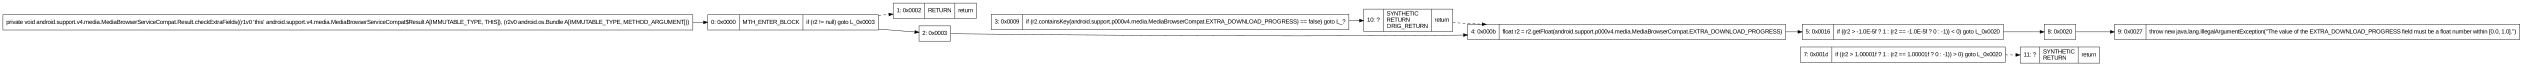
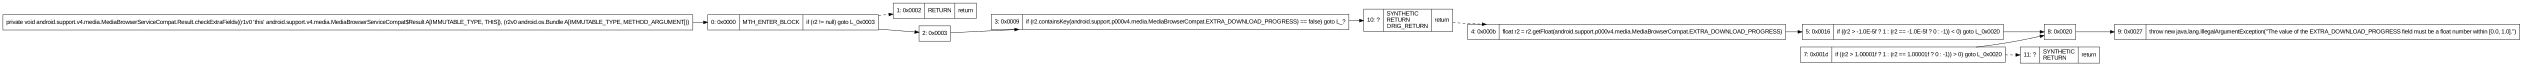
  digraph {
    fontname="Liberation Sans"
    rankdir=LR
    node [fontname="Liberation Sans" shape=record]
    edge [fontname="Liberation Sans"]
    n1 [label="{0\:\ 0x0000|MTH_ENTER_BLOCK\l|if (r2 != null) goto L_0x0003\l}"]
    n2 [label="{1\:\ 0x0002|RETURN\l|return\l}"]
    n3 [label="{2\:\ 0x0003}"]
    n4 [label="{3\:\ 0x0009|if (r2.containsKey(android.support.p000v4.media.MediaBrowserCompat.EXTRA_DOWNLOAD_PROGRESS) == false) goto L_?\l}"]
    n5 [label="{10\:\ ?|SYNTHETIC\lRETURN\lORIG_RETURN\l|return\l}"]
    n6 [label="{4\:\ 0x000b|float r2 = r2.getFloat(android.support.p000v4.media.MediaBrowserCompat.EXTRA_DOWNLOAD_PROGRESS)\l}"]
    n7 [label="{5\:\ 0x0016|if ((r2 \> \-1.0E\-5f ? 1 : (r2 == \-1.0E\-5f ? 0 : \-1)) \< 0) goto L_0x0020\l}"]
    n8 [label="{8\:\ 0x0020}"]
    n9 [label="{9\:\ 0x0027|throw new java.lang.IllegalArgumentException(\"The value of the EXTRA_DOWNLOAD_PROGRESS field must be a float number within [0.0, 1.0].\")\l}"]
    n10 [label="{7\:\ 0x001d|if ((r2 \> 1.00001f ? 1 : (r2 == 1.00001f ? 0 : \-1)) \> 0) goto L_0x0020\l}"]
    n11 [label="{11\:\ ?|SYNTHETIC\lRETURN\l|return\l}"]
    n12 [label="{private void android.support.v4.media.MediaBrowserServiceCompat.Result.checkExtraFields((r1v0 'this' android.support.v4.media.MediaBrowserServiceCompat$Result A[IMMUTABLE_TYPE, THIS]), (r2v0 android.os.Bundle A[IMMUTABLE_TYPE, METHOD_ARGUMENT])) }"]
    n1 -> n2 [style=dashed]
    n1 -> n3
-   n3 -> n6
+   n3 -> n4
    n4 -> n5
    n5 -> n6 [style=dashed]
    n6 -> n7
    n7 -> n8
    n8 -> n9
+   n10 -> n8
    n10 -> n11 [style=dashed]
    n12 -> n1
  }
